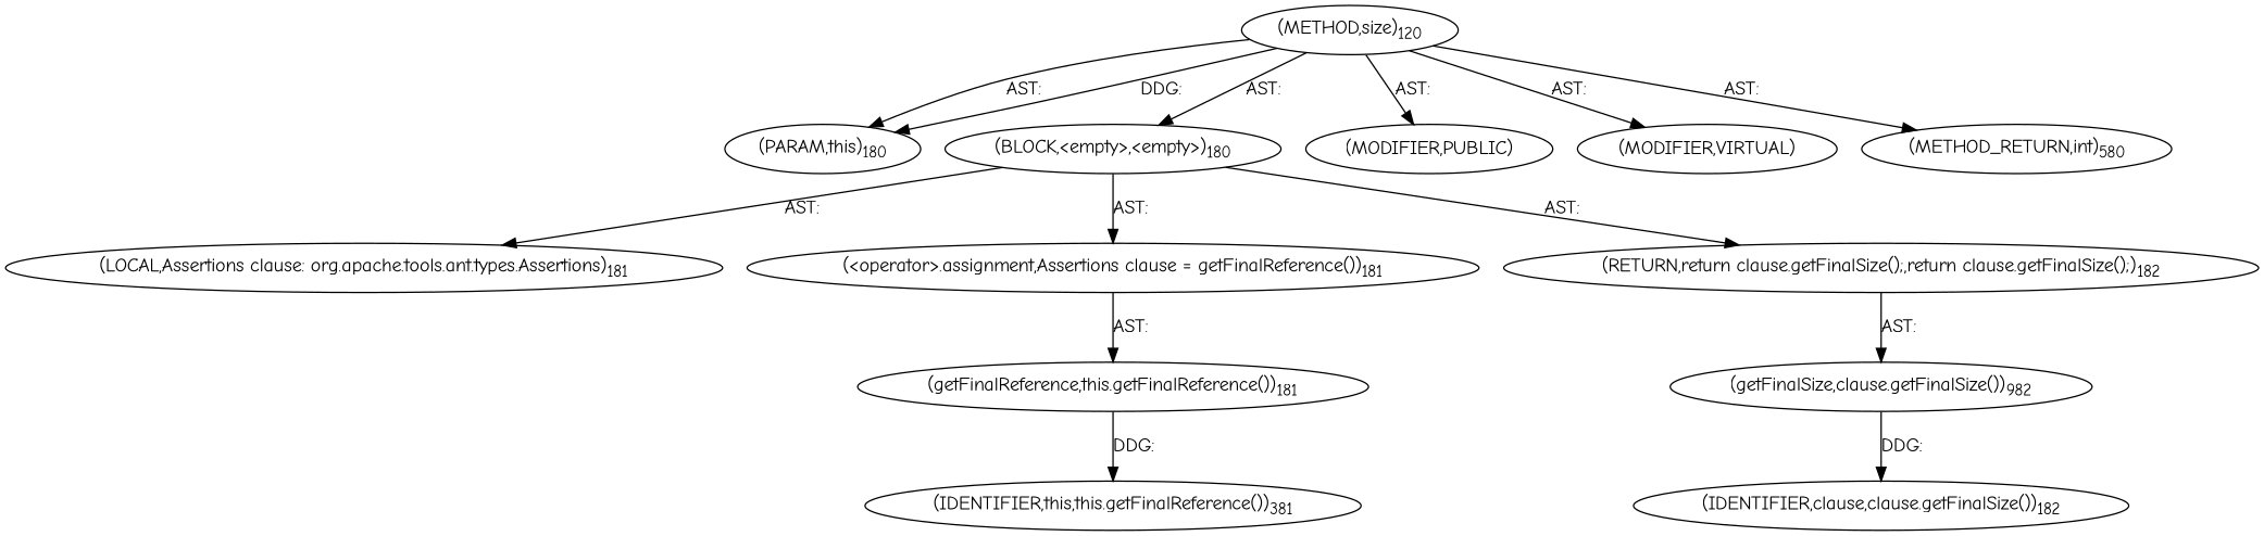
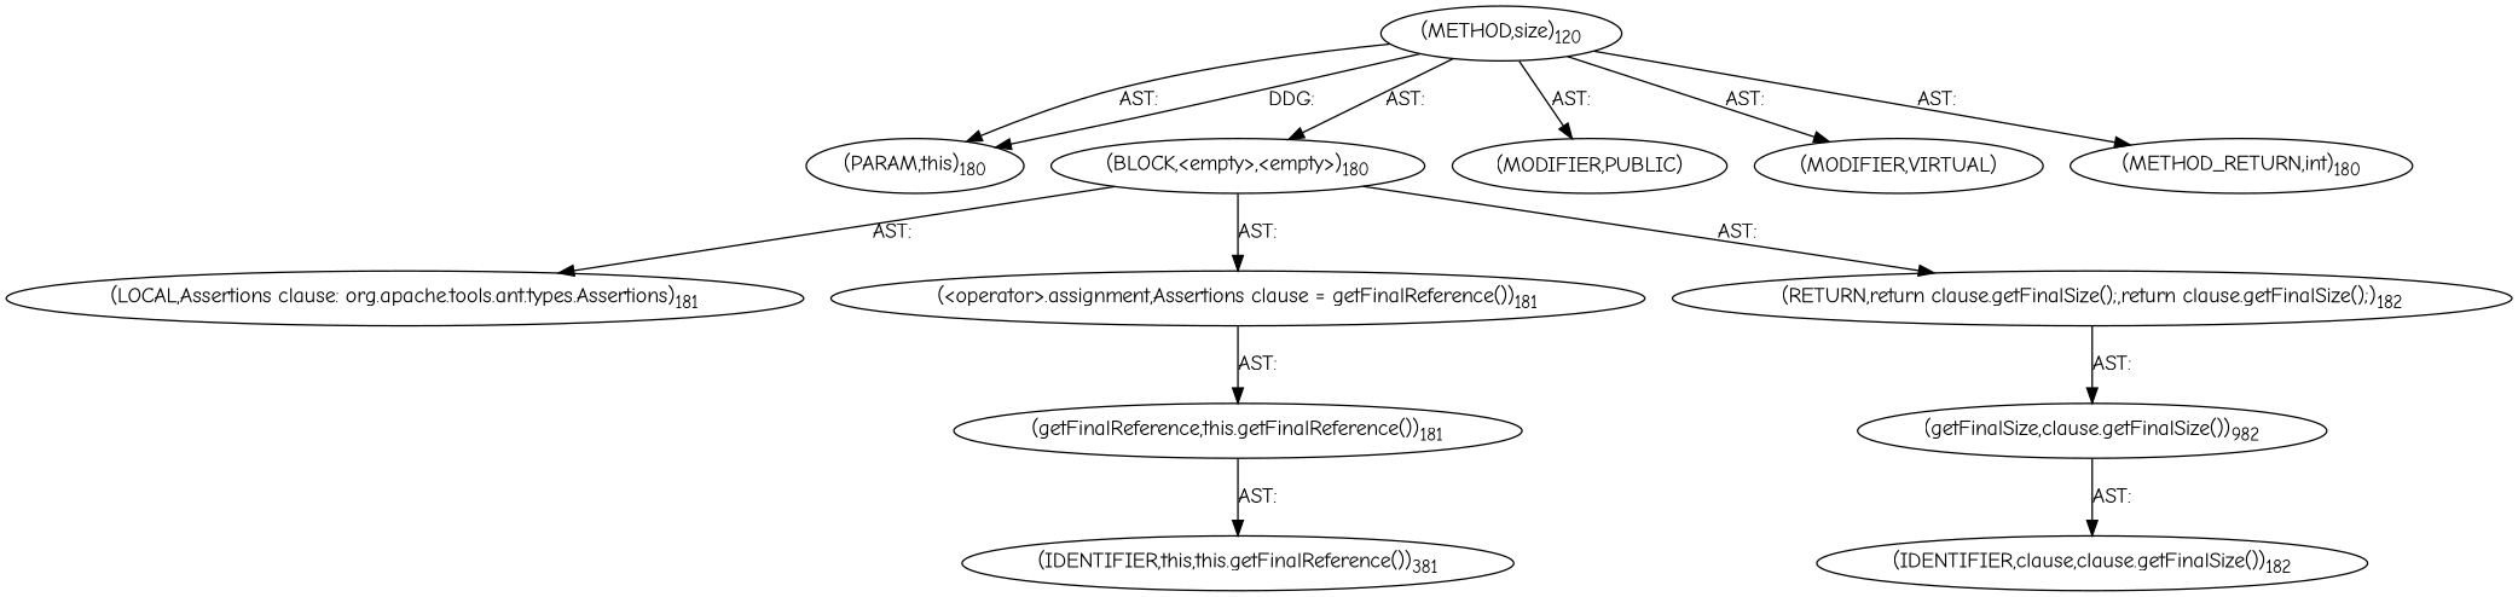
  digraph {
    fontname="Comic Neue"
    node [fontname="Comic Neue"]
    edge [fontname="Comic Neue"]
    n1 [label=<(METHOD,size)<SUB>120</SUB>>]
    n2 [label=<(PARAM,this)<SUB>180</SUB>>]
    n3 [label=<(BLOCK,&lt;empty&gt;,&lt;empty&gt;)<SUB>180</SUB>>]
    n4 [label=<(MODIFIER,PUBLIC)>]
    n5 [label=<(MODIFIER,VIRTUAL)>]
-   n6 [label=<(METHOD_RETURN,int)<SUB>580</SUB>>]
+   n6 [label=<(METHOD_RETURN,int)<SUB>180</SUB>>]
    n7 [label=<(LOCAL,Assertions clause: org.apache.tools.ant.types.Assertions)<SUB>181</SUB>>]
    n8 [label=<(&lt;operator&gt;.assignment,Assertions clause = getFinalReference())<SUB>181</SUB>>]
    n9 [label=<(RETURN,return clause.getFinalSize();,return clause.getFinalSize();)<SUB>182</SUB>>]
    n10 [label=<(getFinalReference,this.getFinalReference())<SUB>181</SUB>>]
    n11 [label=<(getFinalSize,clause.getFinalSize())<SUB>982</SUB>>]
    n12 [label=<(IDENTIFIER,this,this.getFinalReference())<SUB>381</SUB>>]
    n13 [label=<(IDENTIFIER,clause,clause.getFinalSize())<SUB>182</SUB>>]
    n1 -> n2 [label="AST: "]
    n1 -> n2 [label="DDG: "]
    n1 -> n3 [label="AST: "]
    n1 -> n4 [label="AST: "]
    n1 -> n5 [label="AST: "]
    n1 -> n6 [label="AST: "]
    n3 -> n7 [label="AST: "]
    n3 -> n8 [label="AST: "]
    n3 -> n9 [label="AST: "]
    n8 -> n10 [label="AST: "]
    n9 -> n11 [label="AST: "]
-   n10 -> n12 [label="DDG: "]
-   n11 -> n13 [label="DDG: "]
+   n10 -> n12 [label="AST: "]
+   n11 -> n13 [label="AST: "]
  }
